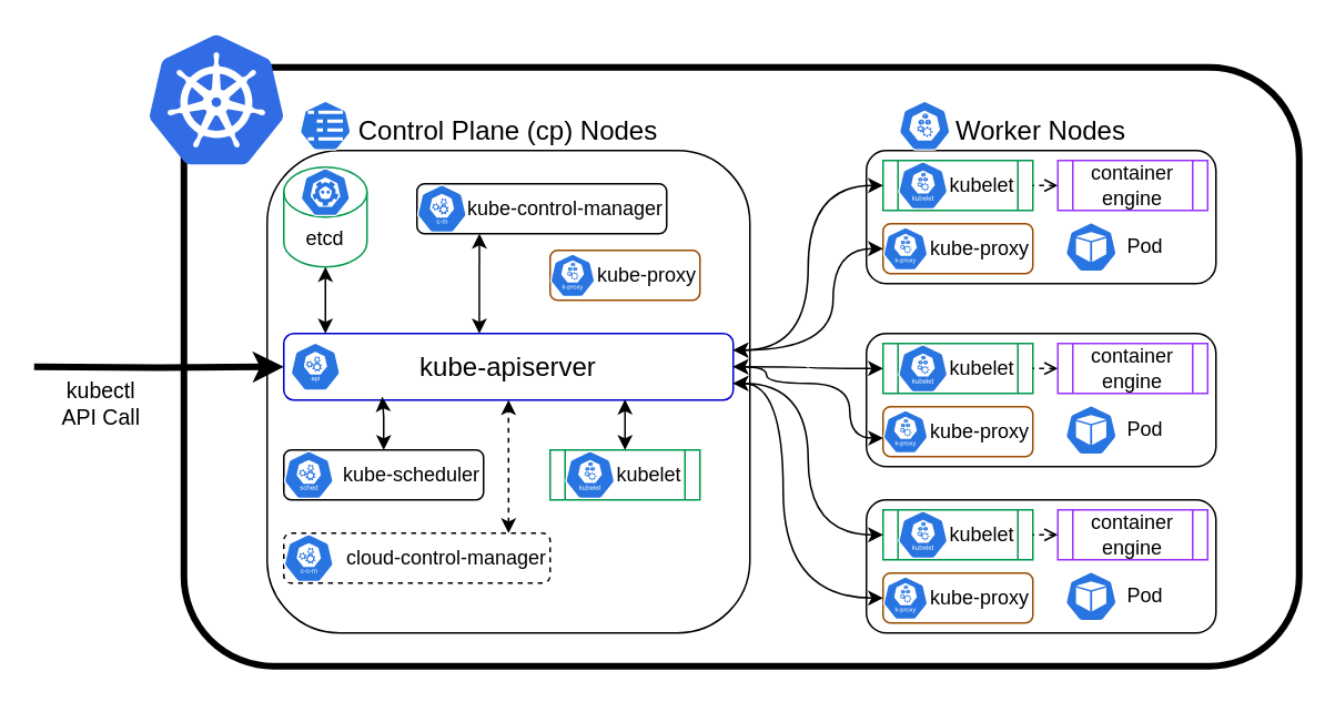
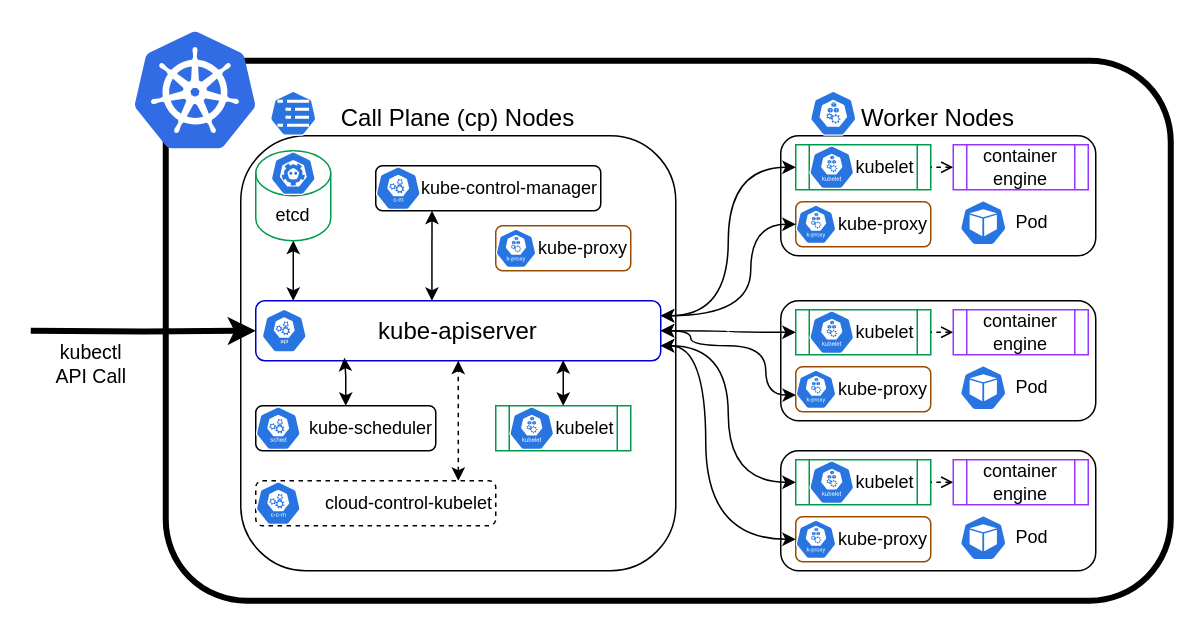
  <mxCell id="0" />
  <mxCell id="1" value="Background" style="locked=1;" parent="0" />
  <mxCell id="2" value="" style="whiteSpace=wrap;html=1;rounded=1;strokeWidth=4;" vertex="1" parent="1"><mxGeometry x="110" y="40" width="670" height="360" as="geometry" /></mxCell>
  <mxCell id="3" value="" style="image;sketch=0;html=1;points=[];align=center;fontSize=12;image=img/lib/mscae/Kubernetes.svg;aspect=fixed;" vertex="1" parent="1"><mxGeometry x="90" y="20" width="80" height="80" as="geometry" /></mxCell>
  <mxCell id="4" value="ControlPlane" style="locked=1;" parent="0" />
- <mxCell id="5" value="Control Plane (cp) Nodes" style="whiteSpace=wrap;html=1;rounded=1;labelPosition=center;verticalLabelPosition=top;align=center;verticalAlign=bottom;fontSize=16;" vertex="1" parent="4"><mxGeometry x="160" y="90" width="290" height="290" as="geometry" /></mxCell>
+ <mxCell id="5" value="Call Plane (cp) Nodes" style="whiteSpace=wrap;html=1;rounded=1;labelPosition=center;verticalLabelPosition=top;align=center;verticalAlign=bottom;fontSize=16;" vertex="1" parent="4"><mxGeometry x="160" y="90" width="290" height="290" as="geometry" /></mxCell>
  <mxCell id="6" value="" style="sketch=0;html=1;dashed=0;whitespace=wrap;fillColor=#2875E2;strokeColor=#ffffff;points=[[0.005,0.63,0],[0.1,0.2,0],[0.9,0.2,0],[0.5,0,0],[0.995,0.63,0],[0.72,0.99,0],[0.5,1,0],[0.28,0.99,0]];verticalLabelPosition=bottom;align=center;verticalAlign=top;shape=mxgraph.kubernetes.icon;prIcon=cm" vertex="1" parent="4"><mxGeometry x="170" y="60" width="50" height="30" as="geometry" /></mxCell>
  <mxCell id="7" value="WorkerNodes" style="locked=1;" parent="0" />
  <mxCell id="8" value="Worker Nodes" style="whiteSpace=wrap;html=1;rounded=1;labelPosition=center;verticalLabelPosition=top;align=center;verticalAlign=bottom;fontSize=16;" vertex="1" parent="7"><mxGeometry x="520" y="90" width="210" height="80" as="geometry" /></mxCell>
  <mxCell id="9" value="" style="whiteSpace=wrap;html=1;rounded=1;" vertex="1" parent="7"><mxGeometry x="520" y="300" width="210" height="80" as="geometry" /></mxCell>
  <mxCell id="10" value="" style="whiteSpace=wrap;html=1;rounded=1;" vertex="1" parent="7"><mxGeometry x="520" y="200" width="210" height="80" as="geometry" /></mxCell>
  <mxCell id="11" value="" style="sketch=0;html=1;dashed=0;whitespace=wrap;fillColor=#2875E2;strokeColor=#ffffff;points=[[0.005,0.63,0],[0.1,0.2,0],[0.9,0.2,0],[0.5,0,0],[0.995,0.63,0],[0.72,0.99,0],[0.5,1,0],[0.28,0.99,0]];verticalLabelPosition=bottom;align=center;verticalAlign=top;shape=mxgraph.kubernetes.icon;prIcon=node" vertex="1" parent="7"><mxGeometry x="530" y="60" width="50" height="30" as="geometry" /></mxCell>
  <mxCell id="12" value="kube-apiserver" style="locked=1;" parent="0" />
  <mxCell id="13" value="&lt;font style=&quot;font-size: 16px;&quot;&gt;kube-apiserver&lt;/font&gt;" style="whiteSpace=wrap;html=1;rounded=1;strokeColor=#0000CC;labelPosition=center;verticalLabelPosition=middle;align=center;verticalAlign=middle;" vertex="1" parent="12"><mxGeometry x="170" y="200" width="270" height="40" as="geometry" /></mxCell>
  <mxCell id="14" value="" style="sketch=0;html=1;dashed=0;whitespace=wrap;fillColor=#2875E2;strokeColor=#ffffff;points=[[0.005,0.63,0],[0.1,0.2,0],[0.9,0.2,0],[0.5,0,0],[0.995,0.63,0],[0.72,0.99,0],[0.5,1,0],[0.28,0.99,0]];verticalLabelPosition=bottom;align=center;verticalAlign=top;shape=mxgraph.kubernetes.icon;prIcon=api" vertex="1" parent="12"><mxGeometry x="174" y="205" width="30" height="30" as="geometry" /></mxCell>
  <mxCell id="15" value="etcd" style="locked=1;" parent="0" />
  <mxCell id="16" value="etcd" style="shape=cylinder3;whiteSpace=wrap;html=1;boundedLbl=1;backgroundOutline=1;size=15;strokeColor=#00994D;" vertex="1" parent="15"><mxGeometry x="170" y="100" width="50" height="60" as="geometry" /></mxCell>
  <mxCell id="17" style="edgeStyle=orthogonalEdgeStyle;rounded=0;orthogonalLoop=1;jettySize=auto;html=1;startArrow=classic;startFill=1;" edge="1" parent="15" source="16"><mxGeometry relative="1" as="geometry"><mxPoint x="195" y="200" as="targetPoint" /></mxGeometry></mxCell>
  <mxCell id="18" value="" style="sketch=0;html=1;dashed=0;whitespace=wrap;fillColor=#2875E2;strokeColor=#ffffff;points=[[0.005,0.63,0],[0.1,0.2,0],[0.9,0.2,0],[0.5,0,0],[0.995,0.63,0],[0.72,0.99,0],[0.5,1,0],[0.28,0.99,0]];verticalLabelPosition=bottom;align=center;verticalAlign=top;shape=mxgraph.kubernetes.icon;prIcon=etcd" vertex="1" parent="15"><mxGeometry x="180" y="100" width="30" height="30" as="geometry" /></mxCell>
  <mxCell id="19" value="kubectl" style="locked=1;" parent="0" />
  <mxCell id="20" style="edgeStyle=orthogonalEdgeStyle;rounded=0;orthogonalLoop=1;jettySize=auto;html=1;entryX=0;entryY=0.5;entryDx=0;entryDy=0;strokeWidth=4;" edge="1" parent="19" target="13"><mxGeometry relative="1" as="geometry"><mxPoint x="20" y="220" as="sourcePoint" /></mxGeometry></mxCell>
  <mxCell id="21" value="kubectl&lt;br style=&quot;font-size: 13px;&quot;&gt;API Call" style="edgeLabel;html=1;align=center;verticalAlign=top;resizable=0;points=[];labelPosition=center;verticalLabelPosition=bottom;fontSize=13;" vertex="1" connectable="0" parent="20"><mxGeometry x="-0.32" y="-2" relative="1" as="geometry"><mxPoint x="-11" y="-2" as="offset" /></mxGeometry></mxCell>
  <mxCell id="22" value="kube-controller-manager" style="locked=1;" parent="0" />
  <mxCell id="23" value="" style="group" vertex="1" connectable="0" parent="22"><mxGeometry x="250" y="110" width="150" height="40" as="geometry" /></mxCell>
  <mxCell id="24" value="kube-control-manager" style="whiteSpace=wrap;html=1;rounded=1;align=right;" vertex="1" parent="23"><mxGeometry width="150" height="30" as="geometry" /></mxCell>
  <mxCell id="25" value="" style="sketch=0;html=1;dashed=0;whitespace=wrap;fillColor=#2875E2;strokeColor=#ffffff;points=[[0.005,0.63,0],[0.1,0.2,0],[0.9,0.2,0],[0.5,0,0],[0.995,0.63,0],[0.72,0.99,0],[0.5,1,0],[0.28,0.99,0]];verticalLabelPosition=bottom;align=center;verticalAlign=top;shape=mxgraph.kubernetes.icon;prIcon=c_m" vertex="1" parent="23"><mxGeometry width="30" height="30" as="geometry" /></mxCell>
  <mxCell id="26" style="edgeStyle=orthogonalEdgeStyle;rounded=0;orthogonalLoop=1;jettySize=auto;html=1;entryX=0.435;entryY=0;entryDx=0;entryDy=0;entryPerimeter=0;startArrow=classic;startFill=1;exitX=0.25;exitY=1;exitDx=0;exitDy=0;" edge="1" parent="22" source="24" target="13"><mxGeometry relative="1" as="geometry" /></mxCell>
  <mxCell id="27" value="kube-scheduler" style="locked=1;" parent="0" />
  <mxCell id="28" value="" style="group" vertex="1" connectable="0" parent="27"><mxGeometry x="170" y="270" width="120" height="30" as="geometry" /></mxCell>
  <mxCell id="29" value="kube-scheduler" style="whiteSpace=wrap;html=1;rounded=1;align=right;" vertex="1" parent="28"><mxGeometry width="120" height="30" as="geometry" /></mxCell>
  <mxCell id="30" value="" style="sketch=0;html=1;dashed=0;whitespace=wrap;fillColor=#2875E2;strokeColor=#ffffff;points=[[0.005,0.63,0],[0.1,0.2,0],[0.9,0.2,0],[0.5,0,0],[0.995,0.63,0],[0.72,0.99,0],[0.5,1,0],[0.28,0.99,0]];verticalLabelPosition=bottom;align=center;verticalAlign=top;shape=mxgraph.kubernetes.icon;prIcon=sched" vertex="1" parent="28"><mxGeometry width="30" height="30" as="geometry" /></mxCell>
  <mxCell id="31" style="edgeStyle=orthogonalEdgeStyle;rounded=0;orthogonalLoop=1;jettySize=auto;html=1;entryX=0.219;entryY=0.95;entryDx=0;entryDy=0;entryPerimeter=0;startArrow=classic;startFill=1;" edge="1" parent="27" source="29" target="13"><mxGeometry relative="1" as="geometry" /></mxCell>
  <mxCell id="32" value="cloud-controller-manager" style="locked=1;" parent="0" />
  <mxCell id="33" style="edgeStyle=orthogonalEdgeStyle;rounded=0;orthogonalLoop=1;jettySize=auto;html=1;entryX=0.5;entryY=1;entryDx=0;entryDy=0;startArrow=classic;startFill=1;dashed=1;exitX=0.844;exitY=0;exitDx=0;exitDy=0;exitPerimeter=0;" edge="1" parent="32" source="35" target="13"><mxGeometry relative="1" as="geometry" /></mxCell>
  <mxCell id="34" value="" style="group" vertex="1" connectable="0" parent="32"><mxGeometry x="170" y="320" width="160" height="30" as="geometry" /></mxCell>
- <mxCell id="35" value="cloud-control-manager" style="rounded=1;whiteSpace=wrap;html=1;align=right;dashed=1;" vertex="1" parent="34"><mxGeometry width="160" height="30" as="geometry" /></mxCell>
+ <mxCell id="35" value="cloud-control-kubelet" style="rounded=1;whiteSpace=wrap;html=1;align=right;dashed=1;" vertex="1" parent="34"><mxGeometry width="160" height="30" as="geometry" /></mxCell>
  <mxCell id="36" value="" style="sketch=0;html=1;dashed=1;whitespace=wrap;fillColor=#2875E2;strokeColor=#ffffff;points=[[0.005,0.63,0],[0.1,0.2,0],[0.9,0.2,0],[0.5,0,0],[0.995,0.63,0],[0.72,0.99,0],[0.5,1,0],[0.28,0.99,0]];verticalLabelPosition=bottom;align=center;verticalAlign=top;shape=mxgraph.kubernetes.icon;prIcon=c_c_m" vertex="1" parent="34"><mxGeometry width="30" height="30" as="geometry" /></mxCell>
  <mxCell id="37" value="kubelet" style="locked=1;" parent="0" />
  <mxCell id="38" value="" style="group" vertex="1" connectable="0" parent="37"><mxGeometry x="330" y="270" width="90" height="30" as="geometry" /></mxCell>
  <mxCell id="39" value="kubelet" style="shape=process;whiteSpace=wrap;html=1;backgroundOutline=1;align=right;strokeColor=#00994D;" vertex="1" parent="38"><mxGeometry width="90" height="30" as="geometry" /></mxCell>
  <mxCell id="40" value="" style="sketch=0;html=1;dashed=0;whitespace=wrap;fillColor=#2875E2;strokeColor=#ffffff;points=[[0.005,0.63,0],[0.1,0.2,0],[0.9,0.2,0],[0.5,0,0],[0.995,0.63,0],[0.72,0.99,0],[0.5,1,0],[0.28,0.99,0]];verticalLabelPosition=bottom;align=center;verticalAlign=top;shape=mxgraph.kubernetes.icon;prIcon=kubelet" vertex="1" parent="38"><mxGeometry x="9" width="30" height="30" as="geometry" /></mxCell>
  <mxCell id="41" value="" style="group" vertex="1" connectable="0" parent="37"><mxGeometry x="530" y="306" width="90" height="30" as="geometry" /></mxCell>
  <mxCell id="42" value="kubelet" style="shape=process;whiteSpace=wrap;html=1;backgroundOutline=1;align=right;strokeColor=#00994D;" vertex="1" parent="41"><mxGeometry width="90" height="30" as="geometry" /></mxCell>
  <mxCell id="43" value="" style="sketch=0;html=1;dashed=0;whitespace=wrap;fillColor=#2875E2;strokeColor=#ffffff;points=[[0.005,0.63,0],[0.1,0.2,0],[0.9,0.2,0],[0.5,0,0],[0.995,0.63,0],[0.72,0.99,0],[0.5,1,0],[0.28,0.99,0]];verticalLabelPosition=bottom;align=center;verticalAlign=top;shape=mxgraph.kubernetes.icon;prIcon=kubelet" vertex="1" parent="41"><mxGeometry x="9" width="30" height="30" as="geometry" /></mxCell>
  <mxCell id="44" value="" style="group" vertex="1" connectable="0" parent="37"><mxGeometry x="530" y="210" width="90" height="30" as="geometry" /></mxCell>
  <mxCell id="45" value="kubelet" style="shape=process;whiteSpace=wrap;html=1;backgroundOutline=1;align=right;strokeColor=#00994D;" vertex="1" parent="44"><mxGeometry y="-4" width="90" height="30" as="geometry" /></mxCell>
  <mxCell id="46" value="" style="sketch=0;html=1;dashed=0;whitespace=wrap;fillColor=#2875E2;strokeColor=#ffffff;points=[[0.005,0.63,0],[0.1,0.2,0],[0.9,0.2,0],[0.5,0,0],[0.995,0.63,0],[0.72,0.99,0],[0.5,1,0],[0.28,0.99,0]];verticalLabelPosition=bottom;align=center;verticalAlign=top;shape=mxgraph.kubernetes.icon;prIcon=kubelet" vertex="1" parent="44"><mxGeometry x="9" y="-4" width="30" height="30" as="geometry" /></mxCell>
  <mxCell id="47" value="" style="group" vertex="1" connectable="0" parent="37"><mxGeometry x="530" y="96" width="90" height="30" as="geometry" /></mxCell>
  <mxCell id="48" value="kubelet" style="shape=process;whiteSpace=wrap;html=1;backgroundOutline=1;align=right;strokeColor=#00994D;" vertex="1" parent="47"><mxGeometry width="90" height="30" as="geometry" /></mxCell>
  <mxCell id="49" value="" style="sketch=0;html=1;dashed=0;whitespace=wrap;fillColor=#2875E2;strokeColor=#ffffff;points=[[0.005,0.63,0],[0.1,0.2,0],[0.9,0.2,0],[0.5,0,0],[0.995,0.63,0],[0.72,0.99,0],[0.5,1,0],[0.28,0.99,0]];verticalLabelPosition=bottom;align=center;verticalAlign=top;shape=mxgraph.kubernetes.icon;prIcon=kubelet" vertex="1" parent="47"><mxGeometry x="9" width="30" height="30" as="geometry" /></mxCell>
  <mxCell id="50" style="edgeStyle=orthogonalEdgeStyle;rounded=0;orthogonalLoop=1;jettySize=auto;html=1;entryX=0.759;entryY=0.992;entryDx=0;entryDy=0;startArrow=classic;startFill=1;entryPerimeter=0;" edge="1" parent="37" source="39" target="13"><mxGeometry relative="1" as="geometry" /></mxCell>
  <mxCell id="51" style="edgeStyle=orthogonalEdgeStyle;orthogonalLoop=1;jettySize=auto;html=1;exitX=0;exitY=0.5;exitDx=0;exitDy=0;entryX=1;entryY=0.75;entryDx=0;entryDy=0;curved=1;startArrow=classic;startFill=1;" edge="1" parent="37" source="42" target="13"><mxGeometry relative="1" as="geometry" /></mxCell>
  <mxCell id="52" style="edgeStyle=orthogonalEdgeStyle;orthogonalLoop=1;jettySize=auto;html=1;entryX=1;entryY=0.5;entryDx=0;entryDy=0;curved=1;startArrow=classic;startFill=1;exitX=0;exitY=0.5;exitDx=0;exitDy=0;" edge="1" parent="37" source="45" target="13"><mxGeometry relative="1" as="geometry" /></mxCell>
  <mxCell id="53" style="edgeStyle=orthogonalEdgeStyle;orthogonalLoop=1;jettySize=auto;html=1;entryX=1;entryY=0.25;entryDx=0;entryDy=0;curved=1;startArrow=classic;startFill=1;" edge="1" parent="37" source="48" target="13"><mxGeometry relative="1" as="geometry" /></mxCell>
  <mxCell id="54" value="kube-proxy" style="locked=1;" parent="0" />
  <mxCell id="55" value="" style="group" vertex="1" connectable="0" parent="54"><mxGeometry x="530" y="344" width="90" height="30" as="geometry" /></mxCell>
  <mxCell id="56" value="kube-proxy" style="rounded=1;whiteSpace=wrap;html=1;align=right;strokeColor=#994C00;" vertex="1" parent="55"><mxGeometry width="90" height="30" as="geometry" /></mxCell>
  <mxCell id="57" value="" style="sketch=0;html=1;dashed=0;whitespace=wrap;fillColor=#2875E2;strokeColor=#ffffff;points=[[0.005,0.63,0],[0.1,0.2,0],[0.9,0.2,0],[0.5,0,0],[0.995,0.63,0],[0.72,0.99,0],[0.5,1,0],[0.28,0.99,0]];verticalLabelPosition=bottom;align=center;verticalAlign=top;shape=mxgraph.kubernetes.icon;prIcon=k_proxy" vertex="1" parent="55"><mxGeometry width="27" height="30" as="geometry" /></mxCell>
  <mxCell id="58" value="" style="group" vertex="1" connectable="0" parent="54"><mxGeometry x="330" y="150" width="90" height="30" as="geometry" /></mxCell>
  <mxCell id="59" value="kube-proxy" style="rounded=1;whiteSpace=wrap;html=1;align=right;strokeColor=#994C00;" vertex="1" parent="58"><mxGeometry width="90" height="30" as="geometry" /></mxCell>
  <mxCell id="60" value="" style="sketch=0;html=1;dashed=0;whitespace=wrap;fillColor=#2875E2;strokeColor=#ffffff;points=[[0.005,0.63,0],[0.1,0.2,0],[0.9,0.2,0],[0.5,0,0],[0.995,0.63,0],[0.72,0.99,0],[0.5,1,0],[0.28,0.99,0]];verticalLabelPosition=bottom;align=center;verticalAlign=top;shape=mxgraph.kubernetes.icon;prIcon=k_proxy" vertex="1" parent="58"><mxGeometry width="27" height="30" as="geometry" /></mxCell>
  <mxCell id="61" value="" style="group" vertex="1" connectable="0" parent="54"><mxGeometry x="530" y="244" width="90" height="30" as="geometry" /></mxCell>
  <mxCell id="62" value="kube-proxy" style="rounded=1;whiteSpace=wrap;html=1;align=right;strokeColor=#994C00;" vertex="1" parent="61"><mxGeometry width="90" height="30" as="geometry" /></mxCell>
  <mxCell id="63" style="edgeStyle=orthogonalEdgeStyle;orthogonalLoop=1;jettySize=auto;html=1;curved=1;exitX=0.005;exitY=0.63;exitDx=0;exitDy=0;exitPerimeter=0;startArrow=classic;startFill=1;" edge="1" parent="61" source="64"><mxGeometry relative="1" as="geometry"><mxPoint x="-90" y="-24" as="targetPoint" /><Array as="points"><mxPoint x="-20" y="19" /><mxPoint x="-20" y="-14" /><mxPoint x="-70" y="-14" /><mxPoint x="-70" y="-24" /></Array></mxGeometry></mxCell>
  <mxCell id="64" value="" style="sketch=0;html=1;dashed=0;whitespace=wrap;fillColor=#2875E2;strokeColor=#ffffff;points=[[0.005,0.63,0],[0.1,0.2,0],[0.9,0.2,0],[0.5,0,0],[0.995,0.63,0],[0.72,0.99,0],[0.5,1,0],[0.28,0.99,0]];verticalLabelPosition=bottom;align=center;verticalAlign=top;shape=mxgraph.kubernetes.icon;prIcon=k_proxy" vertex="1" parent="61"><mxGeometry width="27" height="30" as="geometry" /></mxCell>
  <mxCell id="65" value="" style="group" vertex="1" connectable="0" parent="54"><mxGeometry x="530" y="134" width="90" height="30" as="geometry" /></mxCell>
  <mxCell id="66" value="kube-proxy" style="rounded=1;whiteSpace=wrap;html=1;align=right;strokeColor=#994C00;" vertex="1" parent="65"><mxGeometry width="90" height="30" as="geometry" /></mxCell>
  <mxCell id="67" style="edgeStyle=orthogonalEdgeStyle;orthogonalLoop=1;jettySize=auto;html=1;curved=1;startArrow=classic;startFill=1;" edge="1" parent="65" source="68"><mxGeometry relative="1" as="geometry"><mxPoint x="-90" y="76" as="targetPoint" /><Array as="points"><mxPoint x="-30" y="15" /><mxPoint x="-30" y="76" /></Array></mxGeometry></mxCell>
  <mxCell id="68" value="" style="sketch=0;html=1;dashed=0;whitespace=wrap;fillColor=#2875E2;strokeColor=#ffffff;points=[[0.005,0.63,0],[0.1,0.2,0],[0.9,0.2,0],[0.5,0,0],[0.995,0.63,0],[0.72,0.99,0],[0.5,1,0],[0.28,0.99,0]];verticalLabelPosition=bottom;align=center;verticalAlign=top;shape=mxgraph.kubernetes.icon;prIcon=k_proxy" vertex="1" parent="65"><mxGeometry width="27" height="30" as="geometry" /></mxCell>
  <mxCell id="69" style="edgeStyle=orthogonalEdgeStyle;orthogonalLoop=1;jettySize=auto;html=1;entryX=1;entryY=0.75;entryDx=0;entryDy=0;curved=1;startArrow=classic;startFill=1;" edge="1" parent="54" source="57" target="13"><mxGeometry relative="1" as="geometry"><Array as="points"><mxPoint x="470" y="359" /><mxPoint x="470" y="230" /></Array></mxGeometry></mxCell>
  <mxCell id="70" value="container-runtime" style="locked=1;" parent="0" />
  <mxCell id="71" style="edgeStyle=orthogonalEdgeStyle;rounded=0;orthogonalLoop=1;jettySize=auto;html=1;exitX=0;exitY=0.5;exitDx=0;exitDy=0;entryX=1;entryY=0.5;entryDx=0;entryDy=0;dashed=1;endArrow=none;endFill=0;startArrow=open;startFill=0;" edge="1" parent="70" source="72" target="48"><mxGeometry relative="1" as="geometry" /></mxCell>
  <mxCell id="72" value="container&lt;br&gt;engine" style="shape=process;whiteSpace=wrap;html=1;backgroundOutline=1;strokeColor=#9933FF;" vertex="1" parent="70"><mxGeometry x="635" y="96" width="90" height="30" as="geometry" /></mxCell>
  <mxCell id="73" style="edgeStyle=orthogonalEdgeStyle;rounded=0;orthogonalLoop=1;jettySize=auto;html=1;exitX=0;exitY=0.5;exitDx=0;exitDy=0;entryX=1;entryY=0.5;entryDx=0;entryDy=0;dashed=1;startArrow=open;startFill=0;endArrow=none;endFill=0;" edge="1" parent="70" source="74" target="45"><mxGeometry relative="1" as="geometry" /></mxCell>
  <mxCell id="74" value="container&lt;br&gt;engine" style="shape=process;whiteSpace=wrap;html=1;backgroundOutline=1;strokeColor=#9933FF;" vertex="1" parent="70"><mxGeometry x="635" y="206" width="90" height="30" as="geometry" /></mxCell>
  <mxCell id="75" style="edgeStyle=orthogonalEdgeStyle;rounded=0;orthogonalLoop=1;jettySize=auto;html=1;exitX=0;exitY=0.5;exitDx=0;exitDy=0;entryX=1;entryY=0.5;entryDx=0;entryDy=0;endArrow=none;endFill=0;startArrow=open;startFill=0;dashed=1;" edge="1" parent="70" source="76" target="42"><mxGeometry relative="1" as="geometry" /></mxCell>
  <mxCell id="76" value="container&lt;br&gt;engine" style="shape=process;whiteSpace=wrap;html=1;backgroundOutline=1;strokeColor=#9933FF;" vertex="1" parent="70"><mxGeometry x="635" y="306" width="90" height="30" as="geometry" /></mxCell>
  <mxCell id="77" value="Pods" style="locked=1;" parent="0" />
  <mxCell id="78" value="Pod" style="sketch=0;html=1;dashed=0;whitespace=wrap;fillColor=#2875E2;strokeColor=#ffffff;points=[[0.005,0.63,0],[0.1,0.2,0],[0.9,0.2,0],[0.5,0,0],[0.995,0.63,0],[0.72,0.99,0],[0.5,1,0],[0.28,0.99,0]];verticalLabelPosition=middle;align=left;verticalAlign=middle;shape=mxgraph.kubernetes.icon;prIcon=pod;labelPosition=right;" vertex="1" parent="77"><mxGeometry x="635" y="343" width="40" height="30" as="geometry" /></mxCell>
  <mxCell id="79" value="Pod" style="sketch=0;html=1;dashed=0;whitespace=wrap;fillColor=#2875E2;strokeColor=#ffffff;points=[[0.005,0.63,0],[0.1,0.2,0],[0.9,0.2,0],[0.5,0,0],[0.995,0.63,0],[0.72,0.99,0],[0.5,1,0],[0.28,0.99,0]];verticalLabelPosition=middle;align=left;verticalAlign=middle;shape=mxgraph.kubernetes.icon;prIcon=pod;labelPosition=right;" vertex="1" parent="77"><mxGeometry x="635" y="243" width="40" height="30" as="geometry" /></mxCell>
  <mxCell id="80" value="Pod" style="sketch=0;html=1;dashed=0;whitespace=wrap;fillColor=#2875E2;strokeColor=#ffffff;points=[[0.005,0.63,0],[0.1,0.2,0],[0.9,0.2,0],[0.5,0,0],[0.995,0.63,0],[0.72,0.99,0],[0.5,1,0],[0.28,0.99,0]];verticalLabelPosition=middle;align=left;verticalAlign=middle;shape=mxgraph.kubernetes.icon;prIcon=pod;labelPosition=right;" vertex="1" parent="77"><mxGeometry x="635" y="133" width="40" height="30" as="geometry" /></mxCell>
